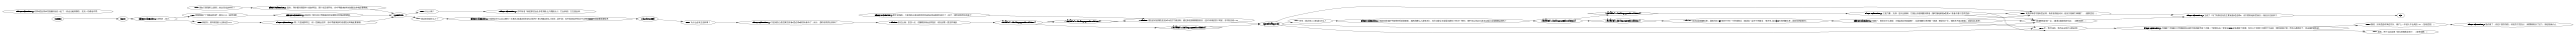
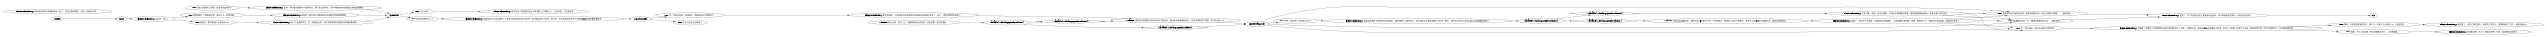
  digraph {
    rankdir=LR
    n1 [label=START]
    n2 [label=input]
    n3 [label="Electrochemistry: 好样的，伙计。"]
    n4 [label="You: 我的天，那到底是什么鬼玩意……"]
    n5 [label="You: 我刚刚做了个最美妙的梦。激动人心。振聋发聩。"]
    n6 [label="Electrochemistry: 思必得是强效中枢神经系统刺激物。虽然宿醉让人虚弱无力，但它还是让你妥妥地撑过了昨天一整天。要不你以为自己是怎么能从这层楼爬起来的？"]
    n7 [label="Variable[\"whirling.speed_volition\"]"]
    n8 [label="Variable[\"whirling.speed_volition\"]" shape=diamond]
    n9 [label="!(Variable[\"whirling.speed_volition\"])" shape=diamond]
    n10 [label="You: 什么小妞？"]
    n11 [label="Electrochemistry: 你不知道？就是那些会让你变得乱七八糟的女人。它会来的，它总是会来。"]
    n12 [label=speed_hangover]
    n13 [label="You: 我需要再多弄一点。*查案*就是我的生活。（接受思想。）"]
    n14 [label="You: 不，我可以的。我不会去找什么思必得。"]
    n15 [label="You: 我觉得坤诺可能有思必得。我应该找他问问，然后又能精力爆棚了。（接受思想。）"]
    n16 [label="You: 等等。思必得……那*是*什么？"]
    n17 [label="Electrochemistry: 当然了！马丁内斯流行的主要就是*思必得*。你只要到处闲晃就行，相信自己的鼻子。"]
    n18 [label="Electrochemistry: 你确定？准备好几天就蜗居在这样可悲的躯壳里？大概一个星期左右？老实说——应该是两个星期，也许三个星期？你撑不下去的。那时候镇子里一半的人都死掉了。你会被炒鱿鱼的。"]
    n19 [label=63]
+   n20 [label="You: 不，不是这样的。*说真的*，我感觉好的不能再好了。"]
    n21 [label="Electrochemistry: 那不是真的。只是你的心脏总算把所有*思必得*都排出体外了，伙计。是时候再弄点回来了。"]
    n22 [label="Volition: 现在的你虚弱的连说*不*的力气都没有。醒过来是最糟糕的部分。也许未来的某个时候，你可以拒绝……"]
    n23 [label="You: 瞧我，开什么玩笑呢？我当然要思必得了。（接受思想。）"]
    n24 [label="You: 撒谎。没有思必得我也可以。镇子上一半的人不会死的……（拒绝思想。）"]
+   n25 [label="Electrochemistry: 快速恢复啊，伙计！快速好转啊，兄弟！超级警探又回来了。"]
    n26 [label="Electrochemistry: 它是力量，兄弟。是专业精神。它能让你感到重回青春，随时随地都能*查案*！准备向整个世界宣战！"]
    n27 [label="You: 现在只要我闭上眼睛，就会变成这样吗？"]
    n28 [label="Electrochemistry: 是的。等你看到里面有小妞的再说，那个肯定很不错。你今早醒来的时候感觉比昨晚还要糟糕。"]
    n29 [label=speedhub]
    n30 [label="Electrochemistry: 啊，只是做梦而已。你一直都会这样。你今早醒来的时候感觉比昨晚还要糟糕。"]
    n31 [label="You: 我这到底是怎么了？"]
    n32 [label=why_is_speed]
    n33 [label="You: 为什么会发生这种事？"]
-   n34 [label="Electrochemistry: 只是你的心脏总算把所有*思必得*都排出体外了，伙计。是时候再弄点回来了。"]
    n35 [label="Volition: 别这么做。坚强一点。宿醉很快就会消退的。你没必要一直这样做的。"]
    n36 [label="Electrochemistry: 你是指为什么这么累吗？又累又*低落*到甚至无法思考？那*的确*很令人担忧，是不是。你不能在这种状态下当警探——警探需要能够思考。"]
    n37 [label="Electrochemistry: 随你便了，你这个慢吞吞的，缩在壳子里的人。倒要看看没了活力，你还能做什么。"]
    n38 [label="Volition: 你在这层楼醒过来，是因为你16年前许下的一个神圣誓言。跟*我*一起许下的誓言。每天早上7点30分准时醒过来，直到你死的那天。"]
    n39 [label="Electrochemistry: 别傻了。根本没什么誓言。你嗑*思必得*嗑嗨了。这是你醒过来的唯一原因。要是没了它，你根本不能*查案*，就是这么简单。"]
    n40 [label="Variable[\"whirling.speed_volition\"]"]
    n41 [label="Variable[\"whirling.speed_volition\"]" shape=diamond]
    n42 [label="!(Variable[\"whirling.speed_volition\"])" shape=diamond]
    n43 [label="Electrochemistry: 真的吗？因为你今早醒来的时候感觉比昨晚还要糟糕。"]
    n44 [label="Electrochemistry: 你和*思必得*又能愉快地在一起了。你会让她回家的。这次一切都会不同。"]
    n1 -> n2
    n2 -> n3
    n3 -> n4
    n3 -> n5
    n4 -> n30
    n5 -> n43
    n6 -> n7
    n7 -> n8
    n7 -> n9
    n8 -> n38
    n9 -> n26
    n10 -> n11
    n12 -> n13
    n12 -> n14
    n12 -> n15
    n12 -> n16
    n13 -> n17
    n14 -> n18
    n15 -> n17
    n16 -> n6
    n17 -> n19
    n18 -> n23
    n18 -> n24
+   n20 -> n21
    n21 -> n22
    n22 -> n12
+   n23 -> n25
    n24 -> n37
    n26 -> n13
    n26 -> n14
    n26 -> n15
    n27 -> n28
    n28 -> n29
    n29 -> n10
    n29 -> n31
    n30 -> n29
    n31 -> n36
+   n32 -> n20
    n32 -> n33
-   n33 -> n34
-   n34 -> n35
    n35 -> n40
    n36 -> n32
    n38 -> n39
    n39 -> n13
    n39 -> n14
    n39 -> n15
    n40 -> n41
    n40 -> n42
    n41 -> n12
    n42 -> n22
    n43 -> n29
  }
